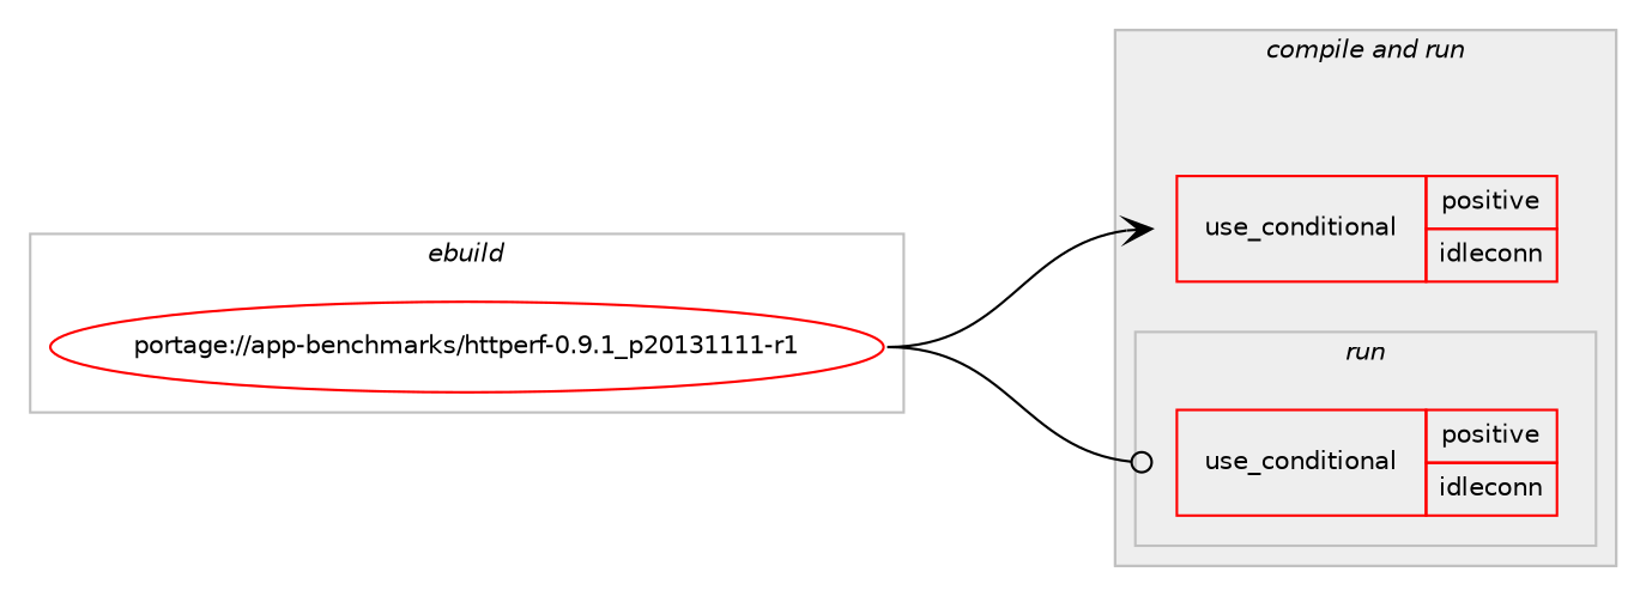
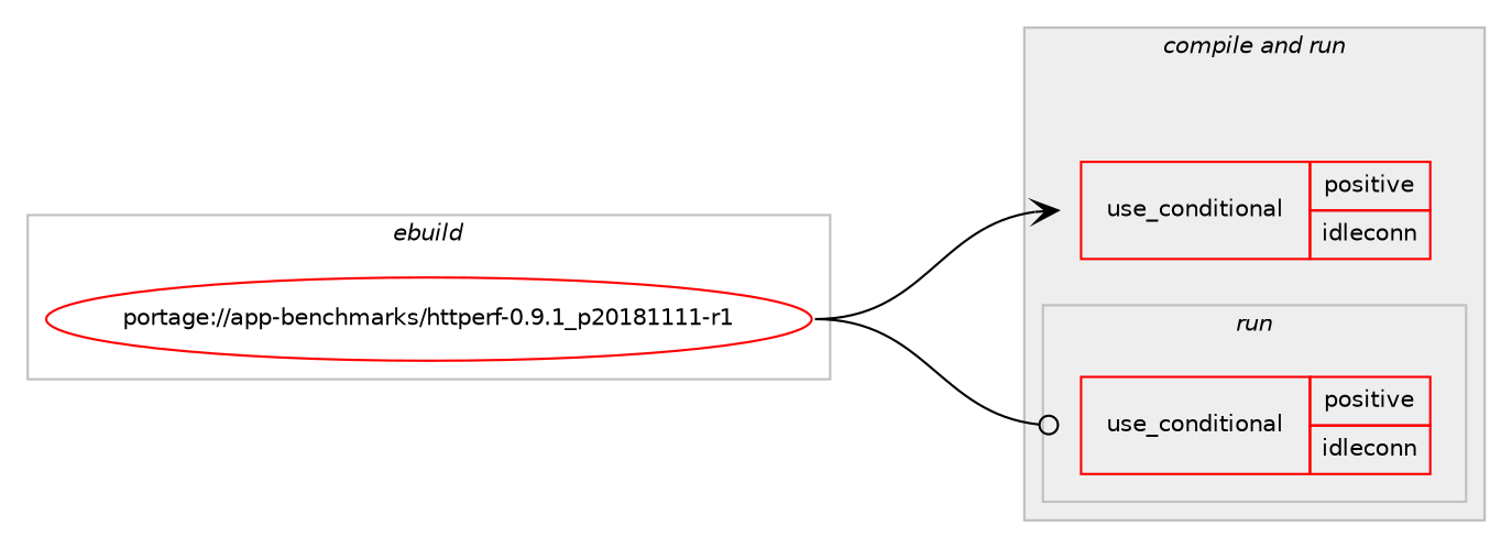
  digraph {
    compound=true
    concentrate=true
    fontname=Helvetica
    fontsize=10
    newrank=true
    rankdir=LR
    ranksep=1.5
    node [color=red fontname=Helvetica fontsize=10 shape=none]
    edge [headport=w style=solid tailport=e weight=20]
-   n1 [label="portage://app-benchmarks/httperf-0.9.1_p20131111-r1" width=4 shape=""]
+   n1 [label="portage://app-benchmarks/httperf-0.9.1_p20181111-r1" width=4 shape=""]
    n2 [label=<<TABLE BORDER="0" CELLBORDER="1" CELLSPACING="0" CELLPADDING="4"><TR><TD ROWSPAN="3" CELLPADDING="10">use_conditional</TD></TR><TR><TD>positive</TD></TR><TR><TD>idleconn</TD></TR></TABLE>>]
    n3 [label=<<TABLE BORDER="0" CELLBORDER="1" CELLSPACING="0" CELLPADDING="4"><TR><TD ROWSPAN="3" CELLPADDING="10">use_conditional</TD></TR><TR><TD>positive</TD></TR><TR><TD>idleconn</TD></TR></TABLE>>]
    subgraph cluster_1 {
      color=gray
      label=<<i>ebuild</i>>
      rank=same
      n1
    }
    subgraph cluster_2 {
      color=gray
      label=<<i>dependencies</i>>
      subgraph cluster_3 {
        color=gray
        fillcolor="#eeeeee"
        label=<<i>compile</i>>
        style=filled
        subgraph sub_4 {
          color=gray
          fillcolor="#eeeeee"
          label=<<i>compile</i>>
          style=filled
          n2
        }
      }
      subgraph cluster_5 {
        color=gray
        fillcolor="#eeeeee"
        label=<<i>compile and run</i>>
        style=filled
      }
      subgraph cluster_6 {
        color=gray
        fillcolor="#eeeeee"
        label=<<i>run</i>>
        style=filled
        subgraph sub_7 {
          color=gray
          fillcolor="#eeeeee"
          label=<<i>run</i>>
          style=filled
          n3
        }
      }
    }
    subgraph cluster_8 {
      color=gray
      label=<<i>candidates</i>>
      rank=same
    }
    n1 -> n2 [arrowhead=vee]
    n1 -> n3 [arrowhead=odot]
  }
